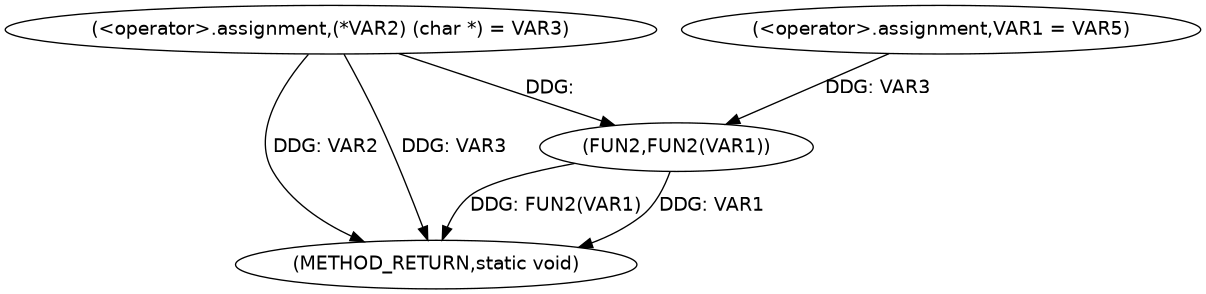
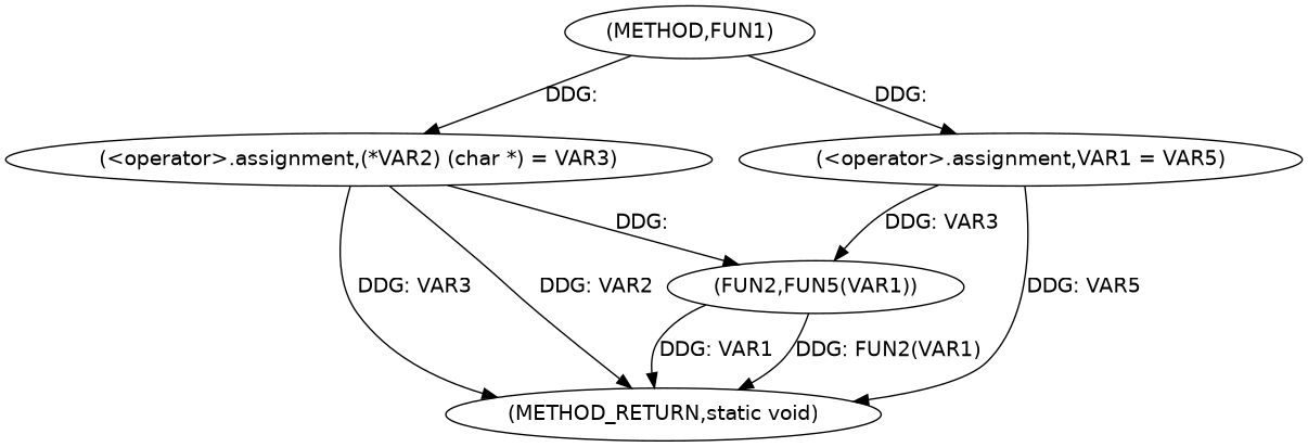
  digraph {
    fontname="DejaVu Sans"
    node [fontname="DejaVu Sans"]
    edge [fontname="DejaVu Sans"]
+   n1 [label="(METHOD,FUN1)"]
    n2 [label="(<operator>.assignment,(*VAR2) (char *) = VAR3)"]
    n3 [label="(<operator>.assignment,VAR1 = VAR5)"]
-   n4 [label="(FUN2,FUN2(VAR1))"]
+   n4 [label="(FUN2,FUN5(VAR1))"]
    n5 [label="(METHOD_RETURN,static void)"]
+   n1 -> n2 [label="DDG: "]
+   n1 -> n3 [label="DDG: "]
    n2 -> n4 [label="DDG: "]
    n2 -> n5 [label="DDG: VAR2"]
    n2 -> n5 [label="DDG: VAR3"]
    n3 -> n4 [label="DDG: VAR3"]
+   n3 -> n5 [label="DDG: VAR5"]
    n4 -> n5 [label="DDG: FUN2(VAR1)"]
    n4 -> n5 [label="DDG: VAR1"]
  }
